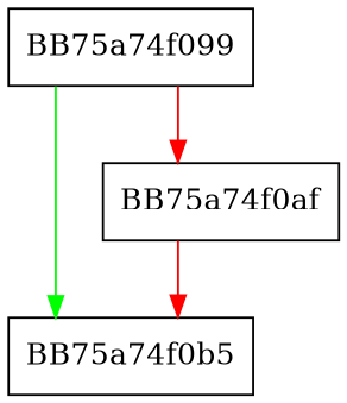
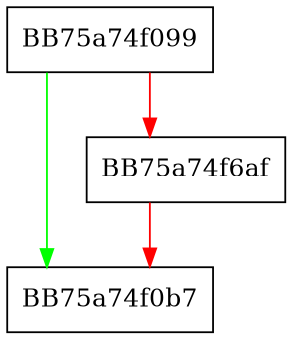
  digraph {
    splines=ortho
    node [shape=box]
    edge [color=red]
    n1 [label=BB75a74f099]
-   BB75a74f0b7 [label=BB75a74f0b5]
-   BB75a74f0af
+   BB75a74f0b7
+   BB75a74f0af [label=BB75a74f6af]
    n1 -> BB75a74f0b7 [color=green]
    n1 -> BB75a74f0af
    BB75a74f0af -> BB75a74f0b7
  }
